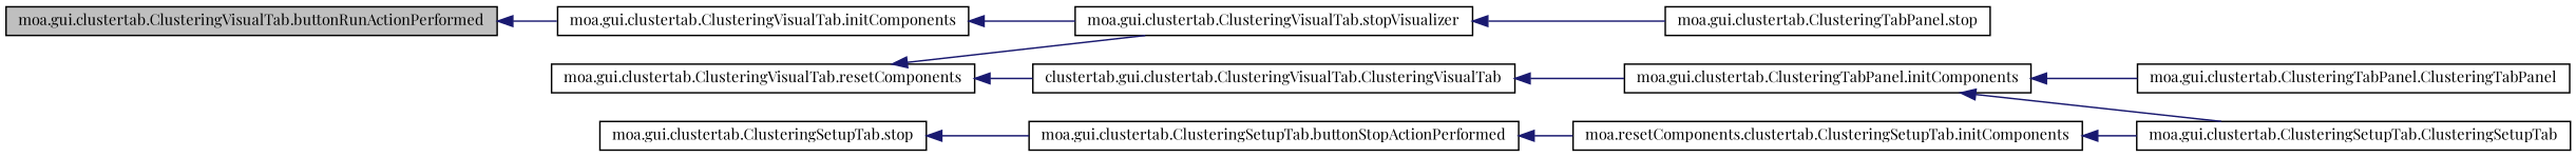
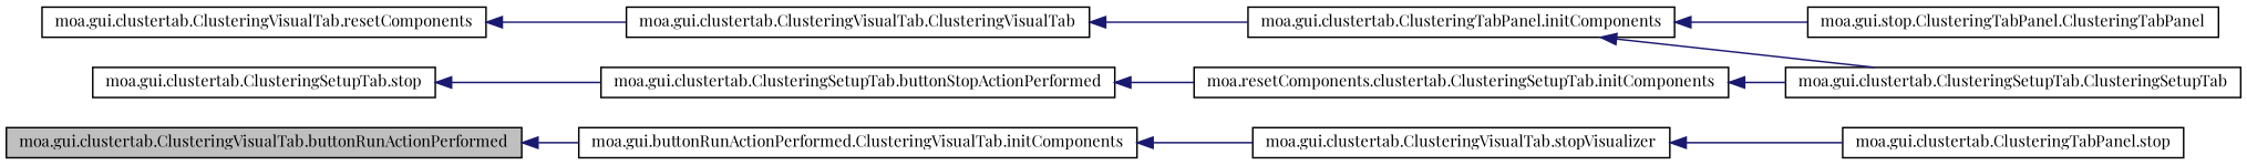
  digraph {
    fontname="Playfair Display"
    rankdir=LR
    node [color=black fillcolor=white fontname="Playfair Display" fontsize=10 shape=record style=filled]
    edge [color=midnightblue dir=back fontname="Playfair Display" fontsize=10 labelfontname=Helvetica labelfontsize=10 style=solid]
    n1 [fillcolor=grey75 fontcolor=black height=0.2 label="moa.gui.clustertab.ClusteringVisualTab.buttonRunActionPerformed" width=0.4]
-   n2 [height=0.2 label="moa.gui.clustertab.ClusteringVisualTab.initComponents" width=0.4]
+   n2 [height=0.2 label="moa.gui.buttonRunActionPerformed.ClusteringVisualTab.initComponents" width=0.4]
    n3 [height=0.2 label="moa.gui.clustertab.ClusteringVisualTab.stopVisualizer" width=0.4]
    n4 [height=0.2 label="moa.gui.clustertab.ClusteringVisualTab.resetComponents" width=0.4]
-   n5 [height=0.2 label="clustertab.gui.clustertab.ClusteringVisualTab.ClusteringVisualTab" width=0.4]
+   n5 [height=0.2 label="moa.gui.clustertab.ClusteringVisualTab.ClusteringVisualTab" width=0.4]
    n6 [height=0.2 label="moa.gui.clustertab.ClusteringTabPanel.initComponents" width=0.4]
    n7 [height=0.2 label="moa.gui.clustertab.ClusteringTabPanel.stop" width=0.4]
-   n8 [height=0.2 label="moa.gui.clustertab.ClusteringTabPanel.ClusteringTabPanel" width=0.4]
+   n8 [height=0.2 label="moa.gui.stop.ClusteringTabPanel.ClusteringTabPanel" width=0.4]
    n9 [height=0.2 label="moa.gui.clustertab.ClusteringSetupTab.ClusteringSetupTab" width=0.4]
    n10 [height=0.2 label="moa.gui.clustertab.ClusteringSetupTab.stop" width=0.4]
    n11 [height=0.2 label="moa.gui.clustertab.ClusteringSetupTab.buttonStopActionPerformed" width=0.4]
    n12 [height=0.2 label="moa.resetComponents.clustertab.ClusteringSetupTab.initComponents" width=0.4]
    n1 -> n2
    n2 -> n3
    n3 -> n7
-   n4 -> n3
    n4 -> n5
    n5 -> n6
    n6 -> n8
    n6 -> n9
    n10 -> n11
    n11 -> n12
    n12 -> n9
  }
